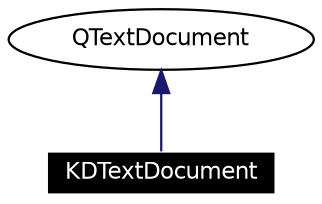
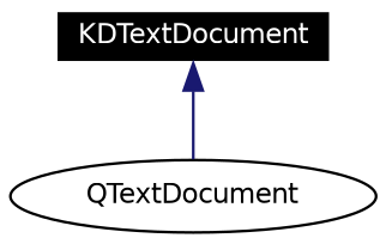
  digraph {
    node [fontname=Helvetica fontsize=10]
    n1 [color=white fillcolor=black fontcolor=white height=0.2 label=KDTextDocument shape=box style=filled width=0.4]
    n2 [color=black height=0.2 label=QTextDocument shape=ellipse width=0.4]
-   n2 -> n1 [color=midnightblue dir=back fontname=Helvetica fontsize=10 labelfontname=Helvetica labelfontsize=10 style=solid]
+   n1 -> n2 [color=midnightblue dir=back fontname=Helvetica fontsize=10 labelfontname=Helvetica labelfontsize=10 style=solid]
  }
